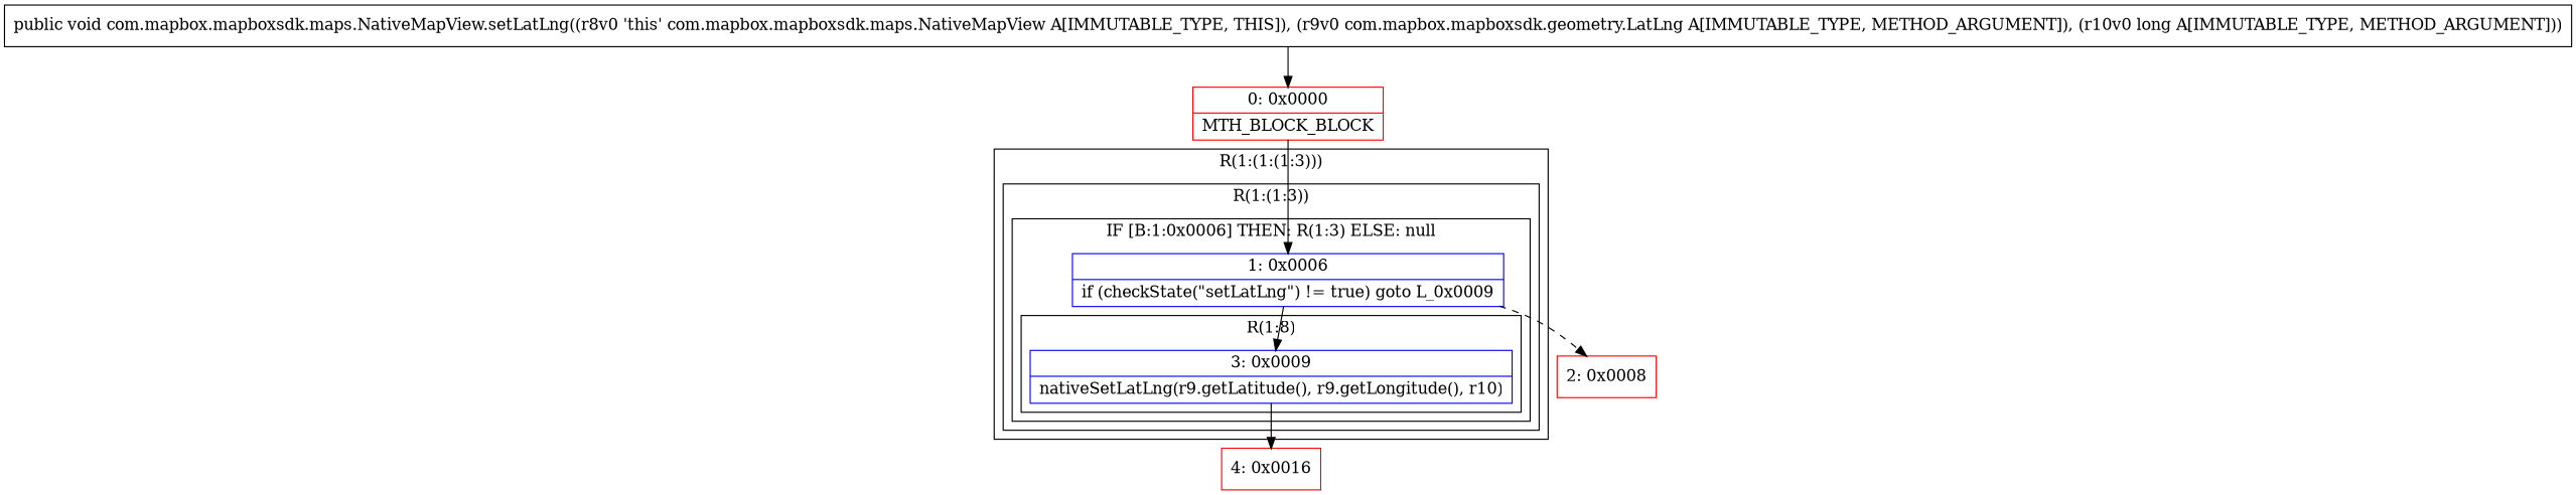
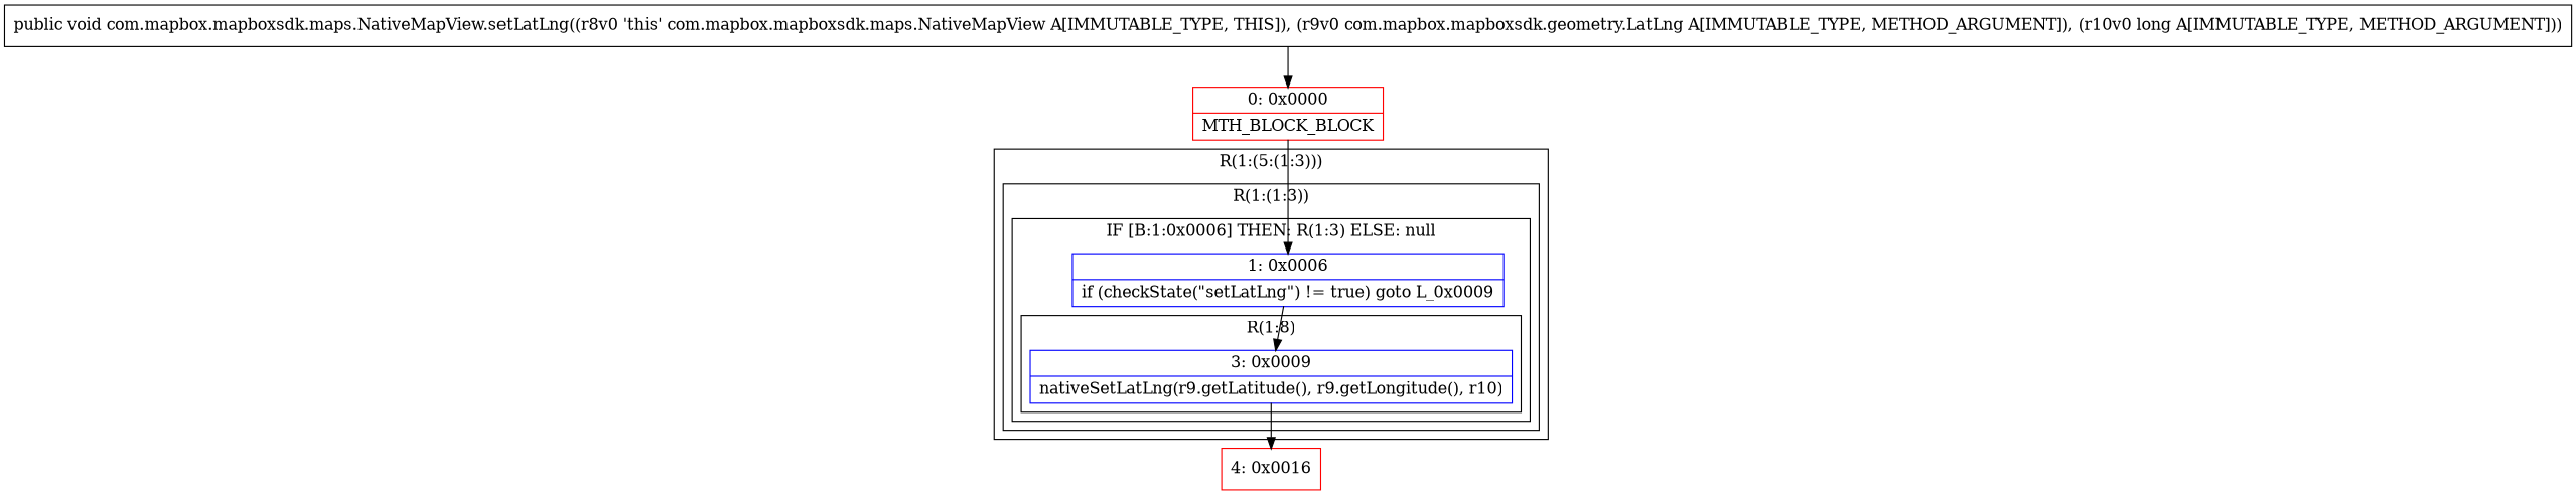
  digraph {
    node [color=red shape=record]
    n1 [color=blue label="{3\:\ 0x0009|nativeSetLatLng(r9.getLatitude(), r9.getLongitude(), r10)\l}"]
    n2 [color=blue label="{1\:\ 0x0006|if (checkState(\"setLatLng\") != true) goto L_0x0009\l}"]
    n3 [label="{4\:\ 0x0016}"]
-   n4 [label="{2\:\ 0x0008}"]
    n5 [label="{0\:\ 0x0000|MTH_BLOCK_BLOCK\l}"]
    n6 [label="{public void com.mapbox.mapboxsdk.maps.NativeMapView.setLatLng((r8v0 'this' com.mapbox.mapboxsdk.maps.NativeMapView A[IMMUTABLE_TYPE, THIS]), (r9v0 com.mapbox.mapboxsdk.geometry.LatLng A[IMMUTABLE_TYPE, METHOD_ARGUMENT]), (r10v0 long A[IMMUTABLE_TYPE, METHOD_ARGUMENT])) }" color=""]
    subgraph cluster_1 {
-     label="R(1:(1:(1:3)))"
+     label="R(1:(5:(1:3)))"
      subgraph cluster_2 {
        label="R(1:(1:3))"
        subgraph cluster_3 {
          label="IF [B:1:0x0006] THEN: R(1:3) ELSE: null"
          n2
          subgraph cluster_4 {
            label="R(1:8)"
            n1
          }
        }
      }
    }
    n1 -> n3
    n2 -> n1
-   n2 -> n4 [style=dashed]
    n5 -> n2
    n6 -> n5
  }
